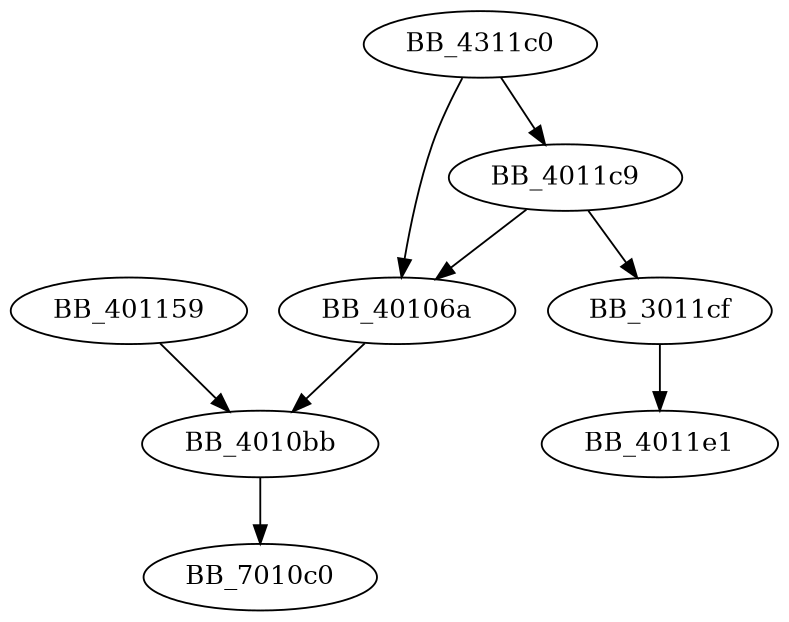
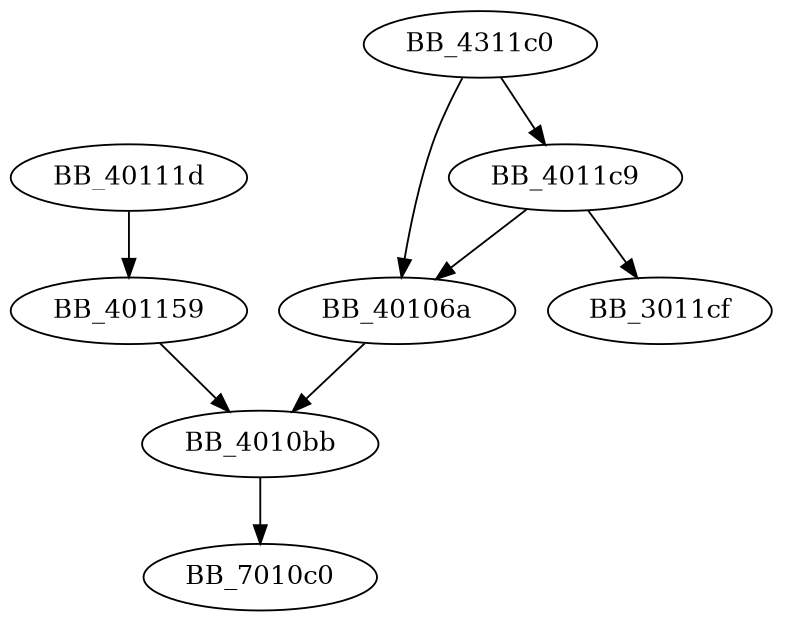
  digraph {
    BB_40106a
    BB_4010bb
+   BB_40111d
    BB_401159
    n5 [label=BB_7010c0]
    n6 [label=BB_4311c0]
    BB_4011c9
    n8 [label=BB_3011cf]
-   BB_4011e1
    BB_40106a -> BB_4010bb
    BB_4010bb -> n5
+   BB_40111d -> BB_401159
    BB_401159 -> BB_4010bb
    n6 -> BB_40106a
    n6 -> BB_4011c9
    BB_4011c9 -> BB_40106a
    BB_4011c9 -> n8
-   n8 -> BB_4011e1
  }
